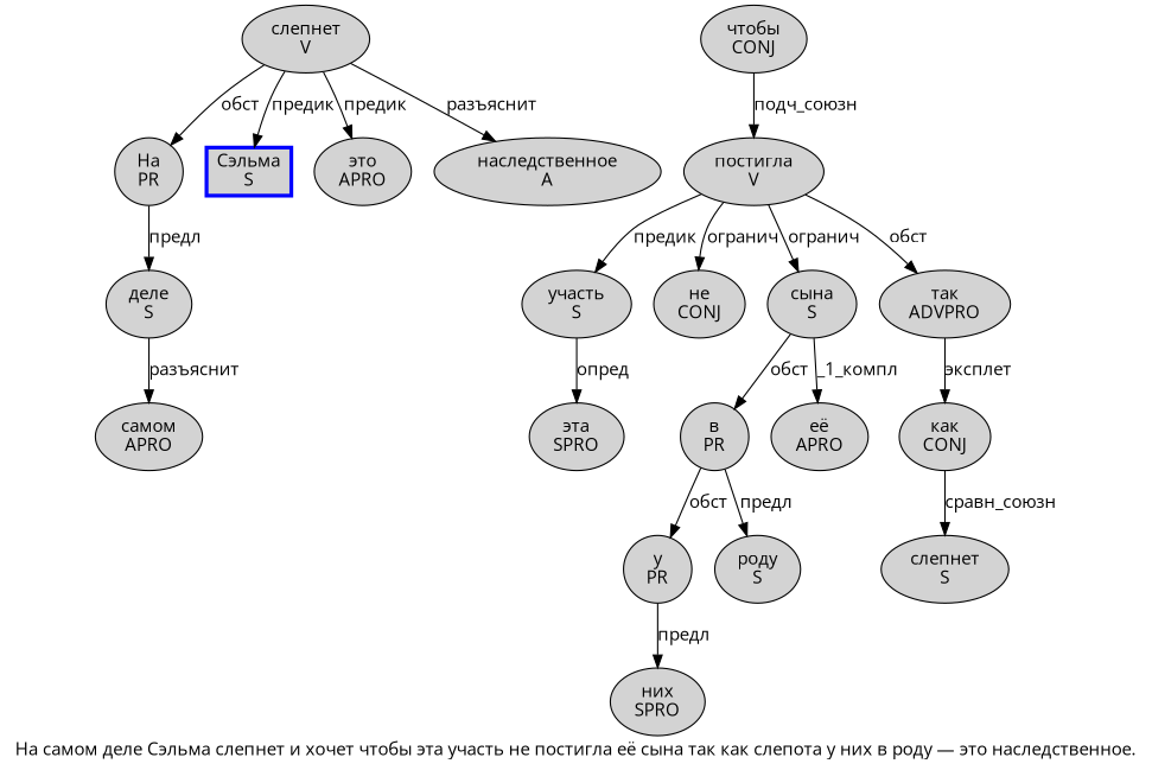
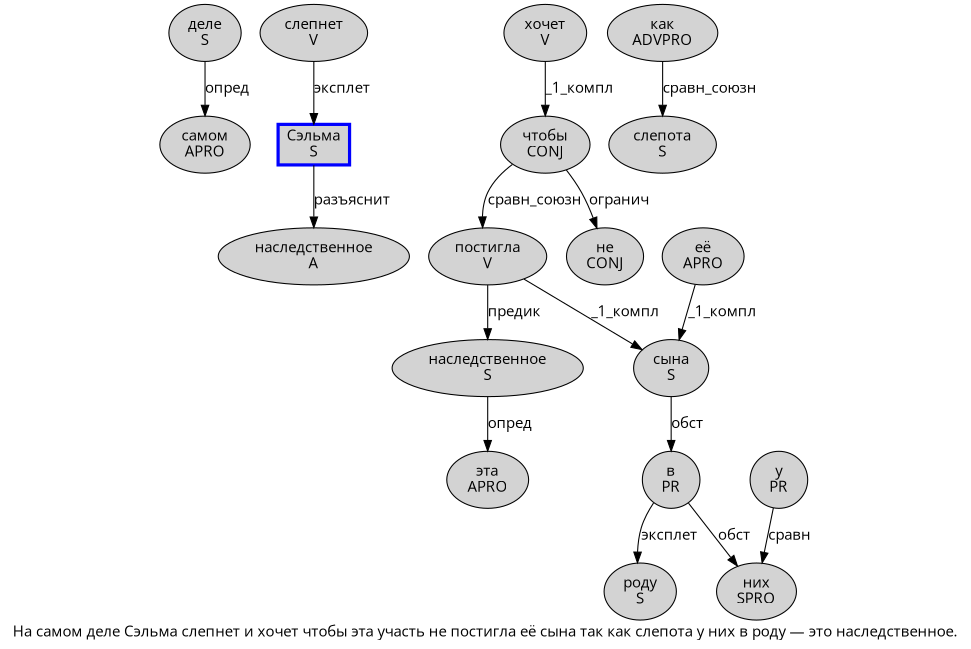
  digraph {
    fontname="Open Sans"
    label="На самом деле Сэльма слепнет и хочет чтобы эта участь не постигла её сына так как слепота у них в роду — это наследственное."
    node [fillcolor=lightgray fontname="Open Sans" penwidth=1 shape=ellipse style=filled]
    edge [fontname="Open Sans"]
-   n1 [label="На\nPR"]
    n2 [label="деле\nS"]
    n3 [label="самом\nAPRO"]
    n4 [color=blue label="Сэльма\nS" penwidth=3 shape=box]
    n5 [label="слепнет\nV"]
-   n6 [label="это\nAPRO"]
    n7 [label="наследственное\nA"]
+   n8 [label="хочет\nV"]
    n9 [label="чтобы\nCONJ"]
    n10 [label="постигла\nV"]
-   n11 [label="участь\nS"]
+   n11 [label="наследственное\nS"]
    n12 [label="не\nCONJ"]
    n13 [label="сына\nS"]
-   n14 [label="так\nADVPRO"]
-   n15 [label="эта\nSPRO"]
+   n15 [label="эта\nAPRO"]
    n16 [label="в\nPR"]
    n17 [label="её\nAPRO"]
-   n18 [label="как\nCONJ"]
+   n18 [label="как\nADVPRO"]
    n19 [label="у\nPR"]
    n20 [label="роду\nS"]
-   n21 [label="слепнет\nS"]
+   n21 [label="слепота\nS"]
    n22 [label="них\nSPRO"]
-   n1 -> n2 [label="предл"]
-   n2 -> n3 [label="разъяснит"]
-   n5 -> n1 [label="обст"]
-   n5 -> n4 [label="предик"]
-   n5 -> n6 [label="предик"]
-   n5 -> n7 [label="разъяснит"]
-   n9 -> n10 [label="подч_союзн"]
+   n2 -> n3 [label="опред"]
+   n5 -> n4 [label="эксплет"]
+   n4 -> n7 [label="разъяснит"]
+   n8 -> n9 [label="_1_компл"]
+   n9 -> n10 [label="сравн_союзн"]
    n10 -> n11 [label="предик"]
-   n10 -> n12 [label="огранич"]
-   n10 -> n13 [label="огранич"]
-   n10 -> n14 [label="обст"]
+   n9 -> n12 [label="огранич"]
+   n10 -> n13 [label="_1_компл"]
    n11 -> n15 [label="опред"]
    n13 -> n16 [label="обст"]
-   n13 -> n17 [label="_1_компл"]
-   n14 -> n18 [label="эксплет"]
-   n16 -> n19 [label="обст"]
-   n16 -> n20 [label="предл"]
+   n17 -> n13 [label="_1_компл"]
+   n16 -> n22 [label="обст"]
+   n16 -> n20 [label="эксплет"]
    n18 -> n21 [label="сравн_союзн"]
-   n19 -> n22 [label="предл"]
+   n19 -> n22 [label="сравн"]
  }
